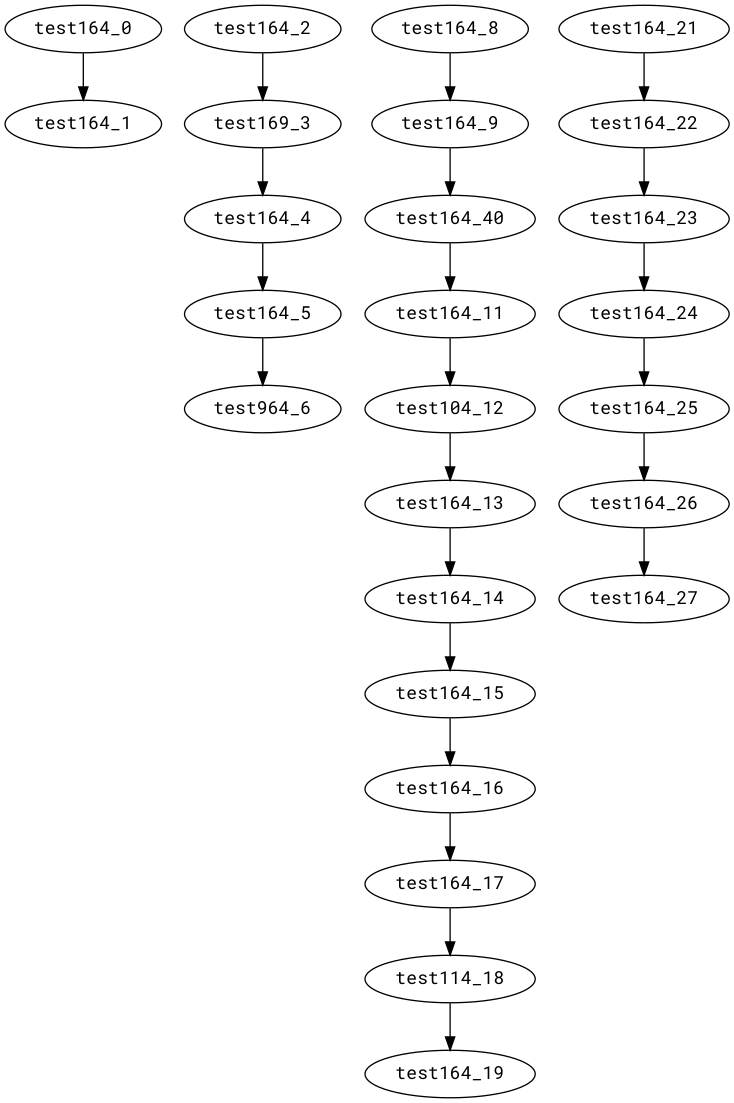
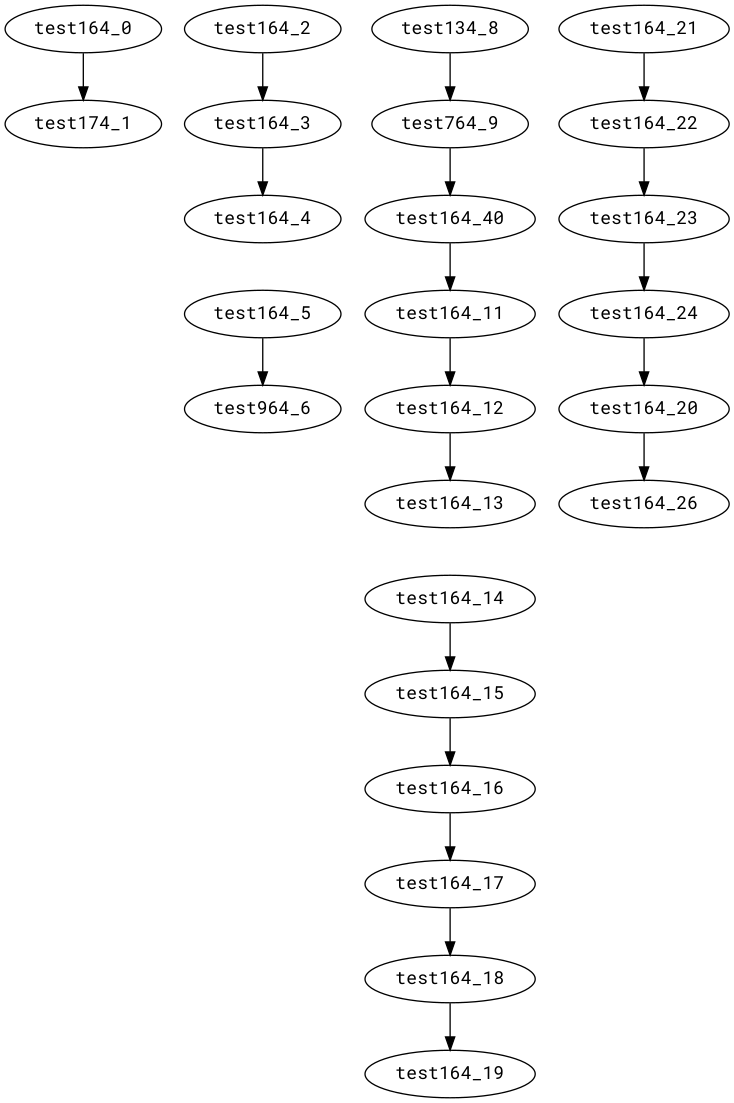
  digraph {
    fontname="Roboto Mono"
    node [fontname="Roboto Mono"]
    edge [fontname="Roboto Mono"]
    test164_0
-   test164_1
+   test164_1 [label=test174_1]
    test164_2
-   test164_3 [label=test169_3]
+   test164_3
    test164_4
    test164_5
    n7 [label=test964_6]
-   test164_8
-   test164_9
+   test164_8 [label=test134_8]
+   test164_9 [label=test764_9]
    n10 [label=test164_40]
    test164_11
-   test164_12 [label=test104_12]
+   test164_12
    test164_13
    test164_14
    test164_15
    test164_16
    test164_17
-   test164_18 [label=test114_18]
+   test164_18
    test164_19
    test164_21
    test164_22
    test164_23
    test164_24
-   test164_25
+   test164_25 [label=test164_20]
    test164_26
-   test164_27
    test164_0 -> test164_1
    test164_2 -> test164_3
    test164_3 -> test164_4
-   test164_4 -> test164_5
    test164_5 -> n7
    test164_8 -> test164_9
    test164_9 -> n10
    n10 -> test164_11
    test164_11 -> test164_12
    test164_12 -> test164_13
-   test164_13 -> test164_14
    test164_14 -> test164_15
    test164_15 -> test164_16
    test164_16 -> test164_17
    test164_17 -> test164_18
    test164_18 -> test164_19
    test164_21 -> test164_22
    test164_22 -> test164_23
    test164_23 -> test164_24
    test164_24 -> test164_25
    test164_25 -> test164_26
-   test164_26 -> test164_27
  }
